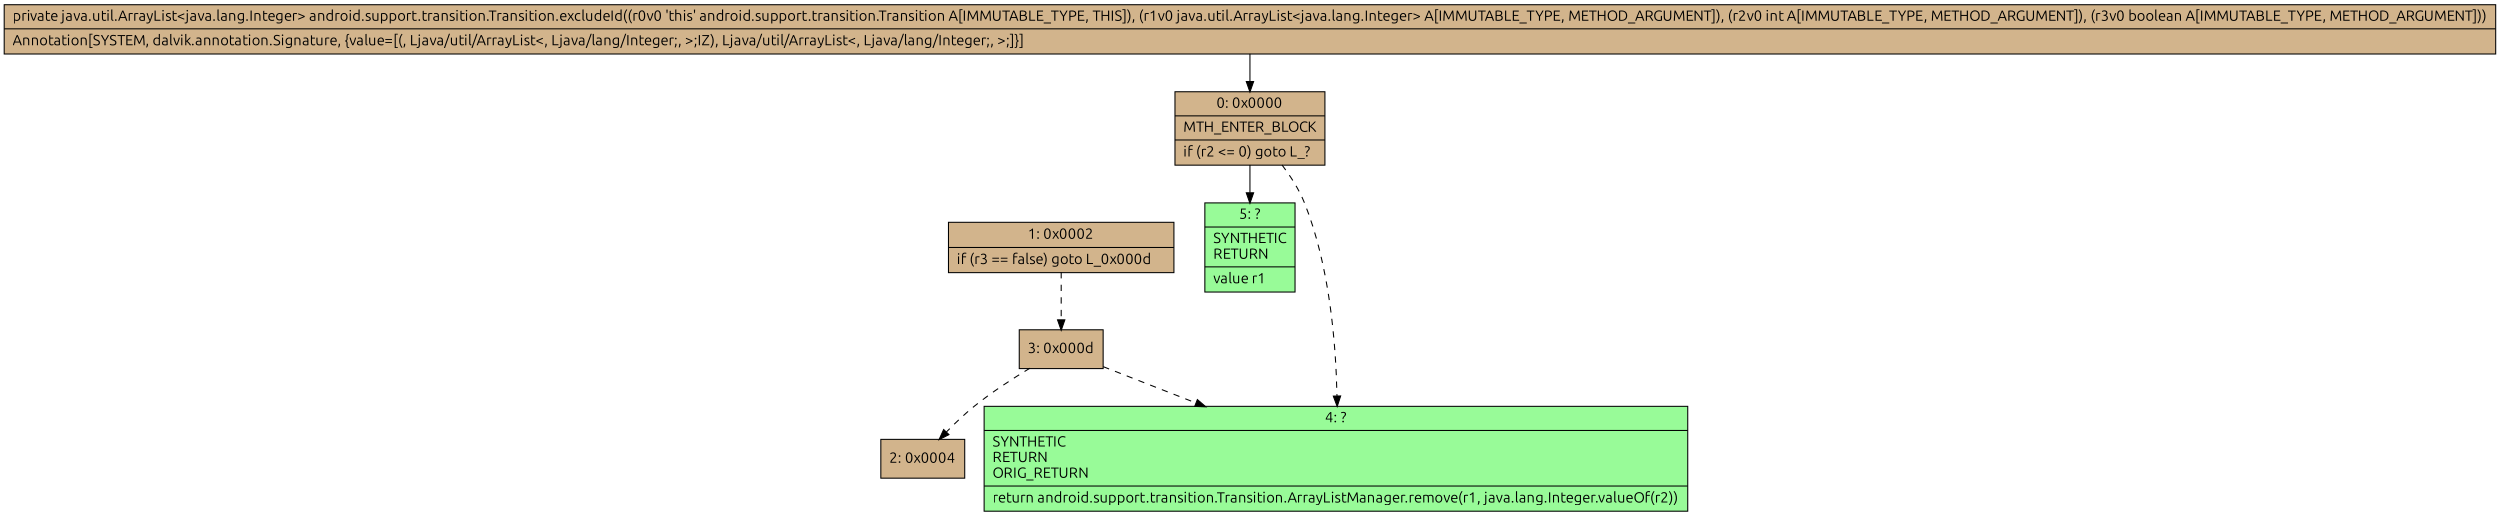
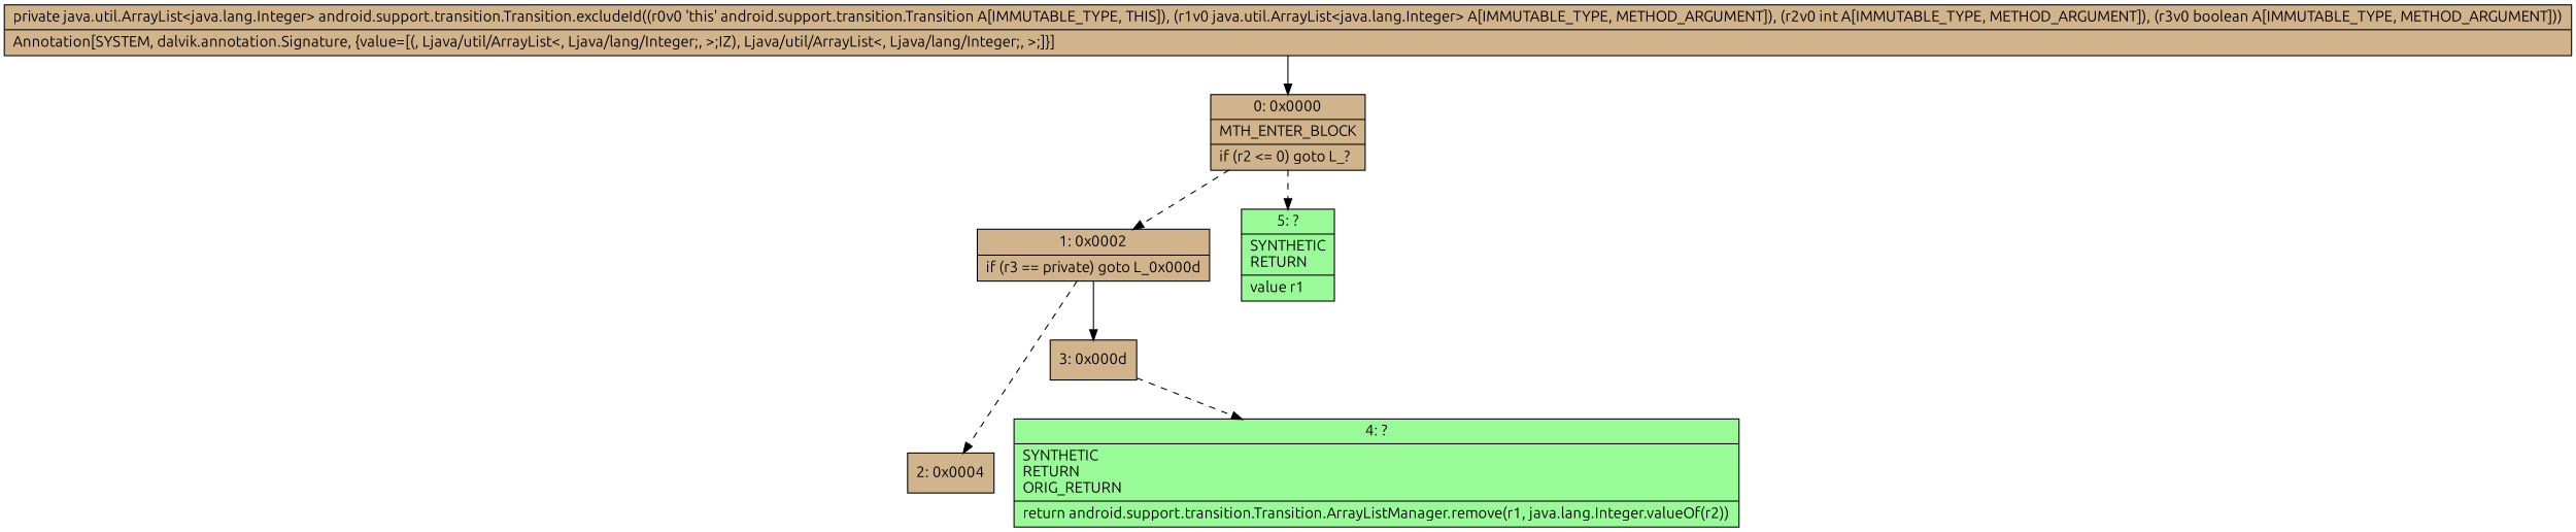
  digraph {
    fontname=Ubuntu
    node [fillcolor=tan fontname=Ubuntu shape=record style=filled]
    edge [fontname=Ubuntu]
    n1 [label="{0\:\ 0x0000|MTH_ENTER_BLOCK\l|if (r2 \<= 0) goto L_?\l}"]
-   n2 [label="{1\:\ 0x0002|if (r3 == false) goto L_0x000d\l}"]
+   n2 [label="{1\:\ 0x0002|if (r3 == private) goto L_0x000d\l}"]
    n3 [fillcolor=palegreen label="{5\:\ ?|SYNTHETIC\lRETURN\l|value r1\l}"]
    n4 [label="{2\:\ 0x0004}"]
    n5 [label="{3\:\ 0x000d}"]
    n6 [fillcolor=palegreen label="{4\:\ ?|SYNTHETIC\lRETURN\lORIG_RETURN\l|return android.support.transition.Transition.ArrayListManager.remove(r1, java.lang.Integer.valueOf(r2))\l}"]
    n7 [label="{private java.util.ArrayList\<java.lang.Integer\> android.support.transition.Transition.excludeId((r0v0 'this' android.support.transition.Transition A[IMMUTABLE_TYPE, THIS]), (r1v0 java.util.ArrayList\<java.lang.Integer\> A[IMMUTABLE_TYPE, METHOD_ARGUMENT]), (r2v0 int A[IMMUTABLE_TYPE, METHOD_ARGUMENT]), (r3v0 boolean A[IMMUTABLE_TYPE, METHOD_ARGUMENT]))  | Annotation[SYSTEM, dalvik.annotation.Signature, \{value=[(, Ljava\/util\/ArrayList\<, Ljava\/lang\/Integer;, \>;IZ), Ljava\/util\/ArrayList\<, Ljava\/lang\/Integer;, \>;]\}]\l}"]
-   n1 -> n6 [style=dashed]
-   n1 -> n3
-   n5 -> n4 [style=dashed]
-   n2 -> n5 [style=dashed]
+   n1 -> n2 [style=dashed]
+   n1 -> n3 [style=dashed]
+   n2 -> n4 [style=dashed]
+   n2 -> n5
    n5 -> n6 [style=dashed]
    n7 -> n1
  }
